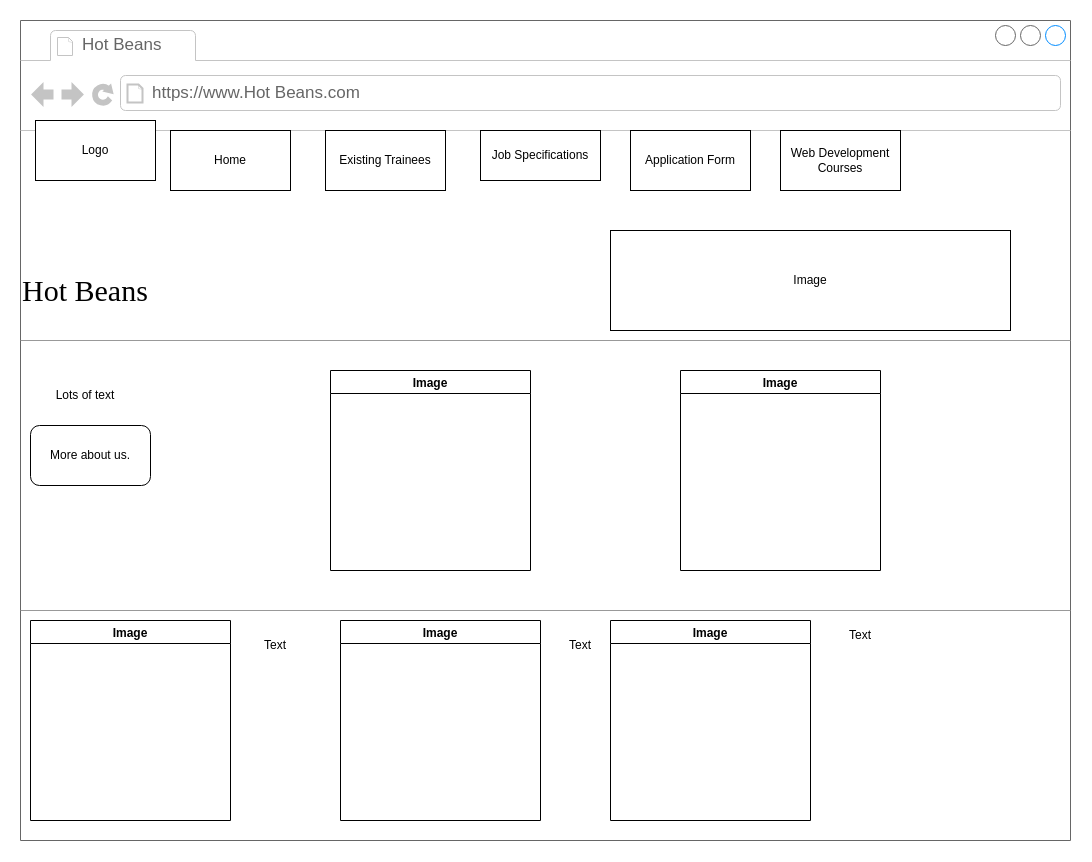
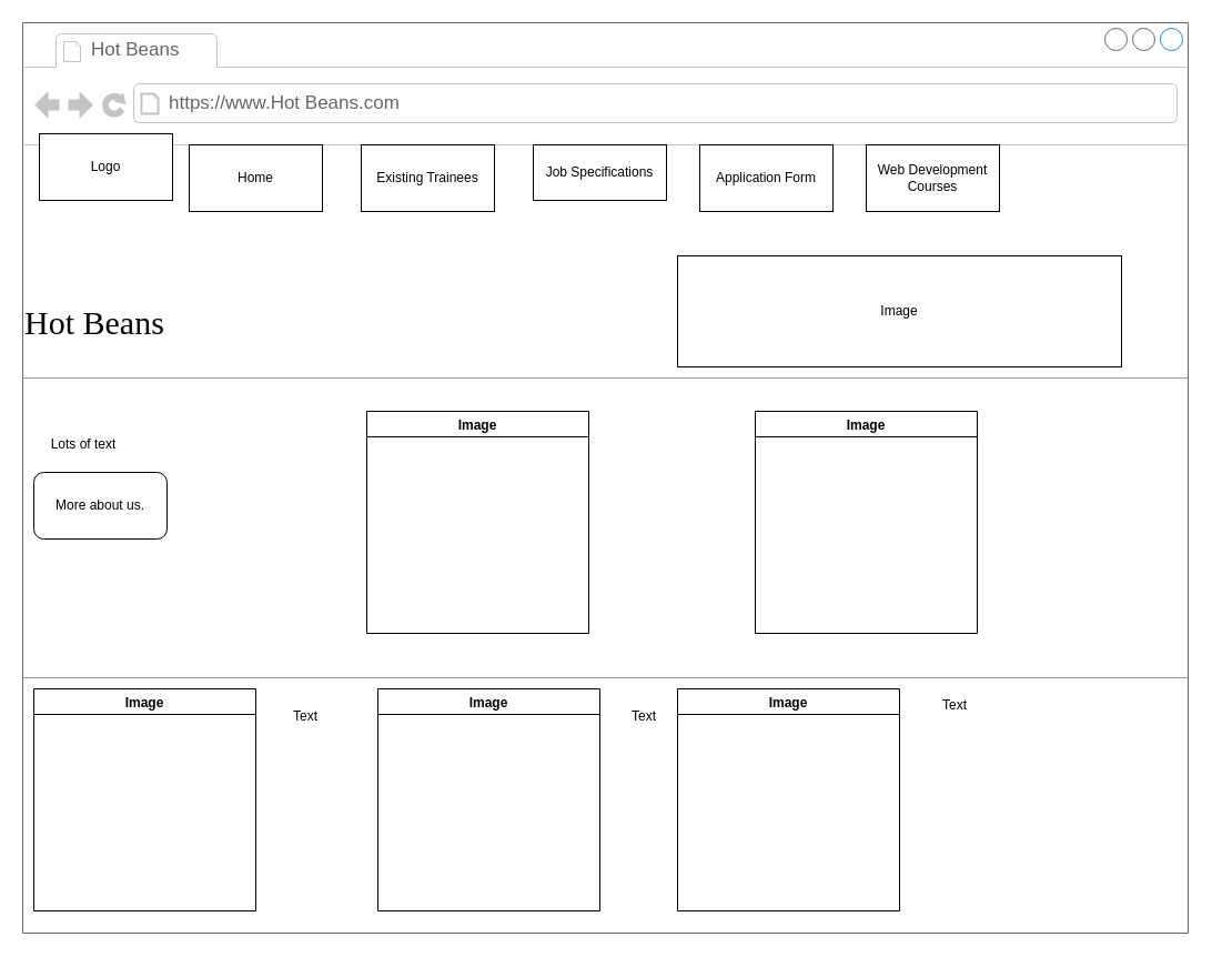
  <mxCell id="0" />
  <mxCell id="1" parent="0" />
  <mxCell id="2" value="" style="strokeWidth=1;shadow=0;dashed=0;align=center;html=1;shape=mxgraph.mockup.containers.browserWindow;rSize=0;strokeColor=#666666;mainText=,;recursiveResize=0;rounded=0;labelBackgroundColor=none;fontFamily=Verdana;fontSize=12" parent="1" vertex="1"><mxGeometry x="20" y="20" width="1050" height="820" as="geometry" /></mxCell>
  <mxCell id="3" value="Hot Beans" style="strokeWidth=1;shadow=0;dashed=0;align=center;html=1;shape=mxgraph.mockup.containers.anchor;fontSize=17;fontColor=#666666;align=left;" parent="2" vertex="1"><mxGeometry x="60" y="12" width="110" height="26" as="geometry" /></mxCell>
  <mxCell id="4" value="https://www.Hot Beans.com" style="strokeWidth=1;shadow=0;dashed=0;align=center;html=1;shape=mxgraph.mockup.containers.anchor;rSize=0;fontSize=17;fontColor=#666666;align=left;" parent="2" vertex="1"><mxGeometry x="130" y="60" width="250" height="26" as="geometry" /></mxCell>
  <mxCell id="5" value="Hot Beans" style="text;html=1;points=[];align=left;verticalAlign=top;spacingTop=-4;fontSize=30;fontFamily=Verdana" parent="2" vertex="1"><mxGeometry y="250" width="340" height="50" as="geometry" /></mxCell>
  <mxCell id="6" value="" style="verticalLabelPosition=bottom;shadow=0;dashed=0;align=center;html=1;verticalAlign=top;strokeWidth=1;shape=mxgraph.mockup.markup.line;strokeColor=#999999;rounded=0;labelBackgroundColor=none;fillColor=#ffffff;fontFamily=Verdana;fontSize=12;fontColor=#000000;" parent="2" vertex="1"><mxGeometry y="310" width="1050" height="20" as="geometry" /></mxCell>
  <mxCell id="7" value="" style="verticalLabelPosition=bottom;shadow=0;dashed=0;align=center;html=1;verticalAlign=top;strokeWidth=1;shape=mxgraph.mockup.markup.line;strokeColor=#999999;rounded=0;labelBackgroundColor=none;fillColor=#ffffff;fontFamily=Verdana;fontSize=12;fontColor=#000000;" parent="2" vertex="1"><mxGeometry y="580" width="1050" height="20" as="geometry" /></mxCell>
  <mxCell id="8" value="Logo" style="rounded=0;whiteSpace=wrap;html=1;" parent="2" vertex="1"><mxGeometry x="15" y="100" width="120" height="60" as="geometry" /></mxCell>
  <mxCell id="9" value="Home" style="rounded=0;whiteSpace=wrap;html=1;" parent="2" vertex="1"><mxGeometry x="150" y="110" width="120" height="60" as="geometry" /></mxCell>
  <mxCell id="10" value="Existing Trainees" style="rounded=0;whiteSpace=wrap;html=1;" parent="2" vertex="1"><mxGeometry x="305" y="110" width="120" height="60" as="geometry" /></mxCell>
  <mxCell id="11" value="Job Specifications" style="rounded=0;whiteSpace=wrap;html=1;" parent="2" vertex="1"><mxGeometry x="460" y="110" width="120" height="50" as="geometry" /></mxCell>
  <mxCell id="12" value="Application Form" style="rounded=0;whiteSpace=wrap;html=1;" parent="2" vertex="1"><mxGeometry x="610" y="110" width="120" height="60" as="geometry" /></mxCell>
  <mxCell id="13" value="Web Development Courses" style="rounded=0;whiteSpace=wrap;html=1;" parent="2" vertex="1"><mxGeometry x="760" y="110" width="120" height="60" as="geometry" /></mxCell>
  <mxCell id="14" value="Image" style="rounded=0;whiteSpace=wrap;html=1;" parent="2" vertex="1"><mxGeometry x="590" y="210" width="400" height="100" as="geometry" /></mxCell>
- <mxCell id="15" value="Lots of text" style="text;html=1;strokeColor=none;fillColor=none;align=center;verticalAlign=middle;whiteSpace=wrap;rounded=0;" parent="2" vertex="1"><mxGeometry x="20" y="360" width="90" height="30" as="geometry" /></mxCell>
+ <mxCell id="15" value="Lots of text" style="text;html=1;strokeColor=none;fillColor=none;align=center;verticalAlign=middle;whiteSpace=wrap;rounded=0;" parent="2" vertex="1"><mxGeometry x="10" y="365" width="90" height="30" as="geometry" /></mxCell>
  <mxCell id="16" value="More about us." style="rounded=1;whiteSpace=wrap;html=1;" parent="2" vertex="1"><mxGeometry x="10" y="405" width="120" height="60" as="geometry" /></mxCell>
  <mxCell id="17" value="Image" style="swimlane;" parent="2" vertex="1"><mxGeometry x="310" y="350" width="200" height="200" as="geometry" /></mxCell>
  <mxCell id="18" value="Image" style="swimlane;" parent="2" vertex="1"><mxGeometry x="660" y="350" width="200" height="200" as="geometry" /></mxCell>
  <mxCell id="19" value="Image" style="swimlane;" parent="2" vertex="1"><mxGeometry x="10" y="600" width="200" height="200" as="geometry" /></mxCell>
  <mxCell id="20" value="Text" style="text;html=1;strokeColor=none;fillColor=none;align=center;verticalAlign=middle;whiteSpace=wrap;rounded=0;" parent="2" vertex="1"><mxGeometry x="225" y="610" width="60" height="30" as="geometry" /></mxCell>
  <mxCell id="21" value="Image" style="swimlane;" parent="2" vertex="1"><mxGeometry x="320" y="600" width="200" height="200" as="geometry" /></mxCell>
  <mxCell id="22" value="Text" style="text;html=1;strokeColor=none;fillColor=none;align=center;verticalAlign=middle;whiteSpace=wrap;rounded=0;" parent="2" vertex="1"><mxGeometry x="530" y="610" width="60" height="30" as="geometry" /></mxCell>
  <mxCell id="23" value="Image" style="swimlane;" parent="2" vertex="1"><mxGeometry x="590" y="600" width="200" height="200" as="geometry" /></mxCell>
  <mxCell id="24" value="Text" style="text;html=1;strokeColor=none;fillColor=none;align=center;verticalAlign=middle;whiteSpace=wrap;rounded=0;" parent="2" vertex="1"><mxGeometry x="810" y="600" width="60" height="30" as="geometry" /></mxCell>
